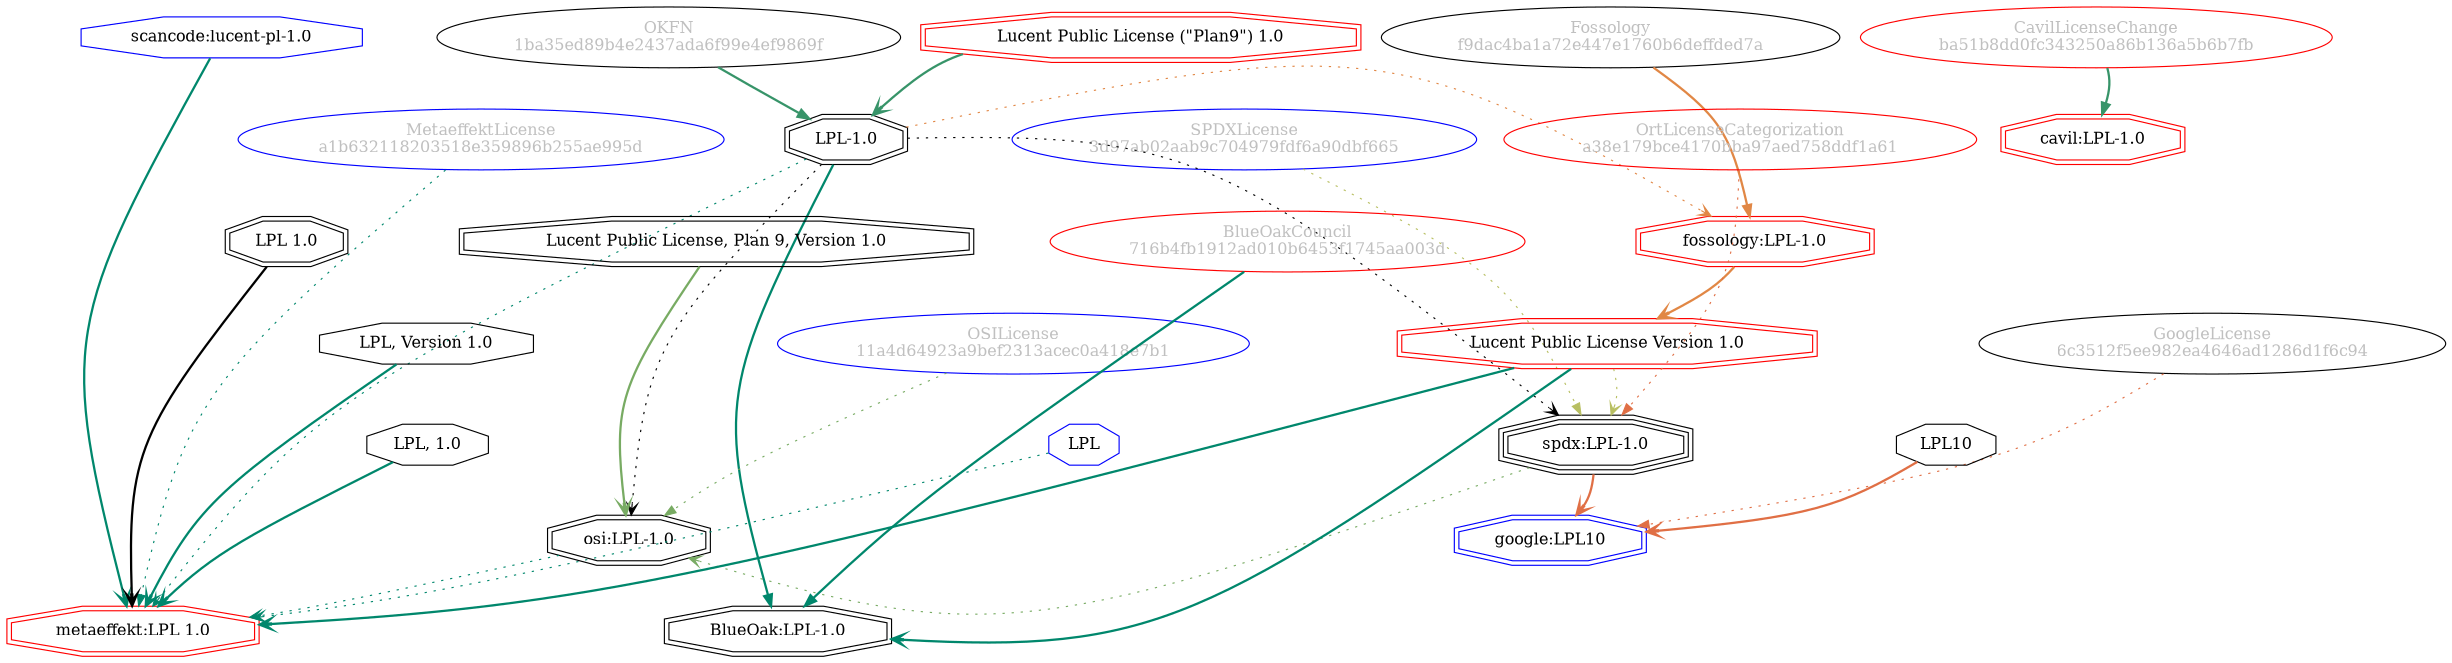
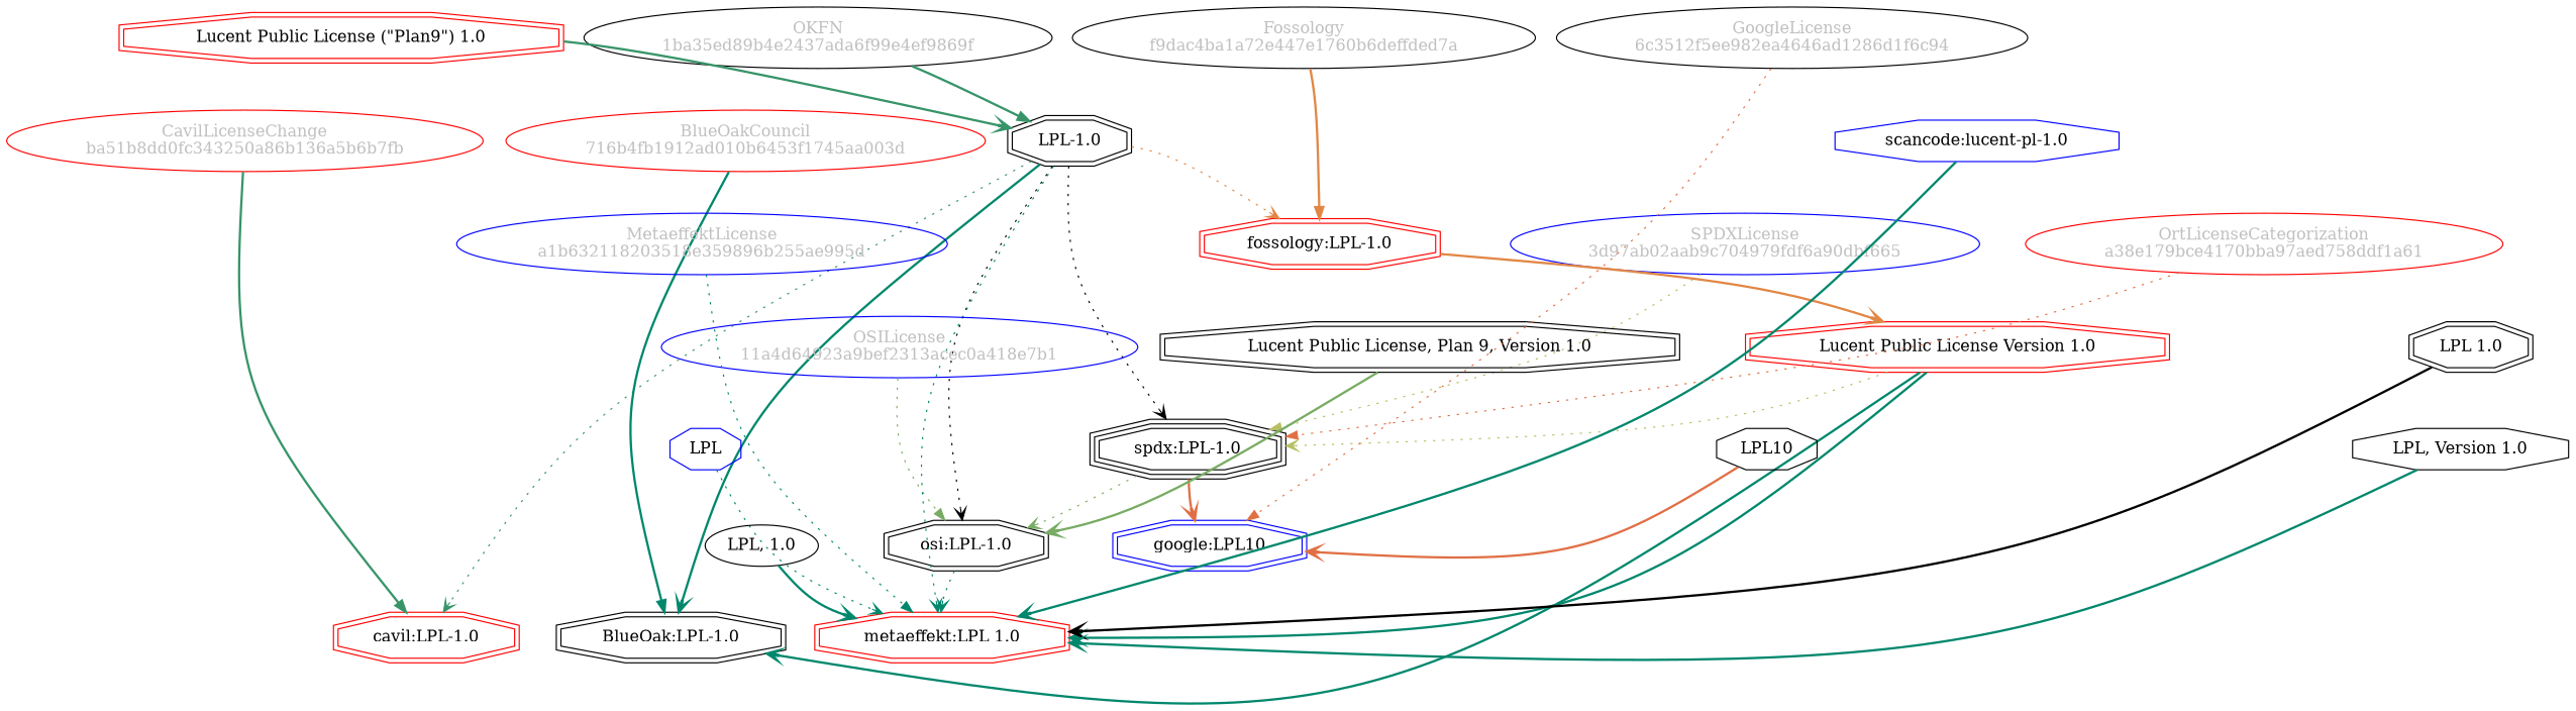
  strict digraph {
    splines=curved
    node [color=black shape=doubleoctagon]
    edge [color="#00876c" style=bold weight=0.5 arrowhead=vee]
    n1 [color=blue fillcolor="beige;1" fontcolor=gray label="SPDXLicense\n3d97ab02aab9c704979fdf6a90dbf665" shape=ellipse]
    n2 [label="spdx:LPL-1.0" shape=tripleoctagon]
    n3 [label="osi:LPL-1.0"]
    n4 [color=blue label="google:LPL10"]
    n5 [color=red label="metaeffekt:LPL 1.0"]
    n6 [label="LPL-1.0"]
    n7 [label="BlueOak:LPL-1.0"]
    n8 [color=red label="fossology:LPL-1.0"]
    n9 [color=red label="cavil:LPL-1.0"]
    n10 [color=red label="Lucent Public License Version 1.0"]
    n11 [color=blue fillcolor="beige;1" fontcolor=gray label="OSILicense\n11a4d64923a9bef2313acec0a418e7b1" shape=ellipse]
    n12 [label="Lucent Public License, Plan 9, Version 1.0"]
    n13 [fillcolor="beige;1" fontcolor=gray label="GoogleLicense\n6c3512f5ee982ea4646ad1286d1f6c94" shape=ellipse]
    n14 [label=LPL10 shape=octagon]
    n15 [color=blue label=LPL shape=octagon]
    n16 [color=red fillcolor="beige;1" fontcolor=gray label="BlueOakCouncil\n716b4fb1912ad010b6453f1745aa003d" shape=ellipse]
    n17 [color=blue label="scancode:lucent-pl-1.0" shape=octagon]
    n18 [fillcolor="beige;1" fontcolor=gray label="Fossology\nf9dac4ba1a72e447e1760b6deffded7a" shape=ellipse]
    n19 [fillcolor="beige;1" fontcolor=gray label="OKFN\n1ba35ed89b4e2437ada6f99e4ef9869f" shape=ellipse]
    n20 [color=red label="Lucent Public License (\"Plan9\") 1.0"]
    n21 [color=red fillcolor="beige;1" fontcolor=gray label="OrtLicenseCategorization\na38e179bce4170bba97aed758ddf1a61" shape=ellipse]
    n22 [color=red fillcolor="beige;1" fontcolor=gray label="CavilLicenseChange\nba51b8dd0fc343250a86b136a5b6b7fb" shape=ellipse]
    n23 [color=blue fillcolor="beige;1" fontcolor=gray label="MetaeffektLicense\na1b632118203518e359896b255ae995d" shape=ellipse]
    n24 [label="LPL 1.0"]
    n25 [label="LPL, Version 1.0" shape=octagon]
-   n26 [label="LPL, 1.0" shape=octagon]
+   n26 [label="LPL, 1.0" shape=ellipse]
    n1 -> n2 [color="#b8bf62" style=dotted arrowhead=""]
    n2 -> n3 [color="#78ab63" style=dotted weight=0.7]
    n2 -> n4 [color="#e06f45" weight=0.7]
    n3 -> n5 [style=dotted]
    n6 -> n2 [style=dotted weight=0.7 color=""]
    n6 -> n3 [style=dotted weight=0.7 color=""]
    n6 -> n5 [style=dotted weight=0.7]
-   n6 -> n7 [arrowhead=normal weight=0.7]
+   n6 -> n7 [weight=0.7]
    n6 -> n8 [color="#e18745" style=dotted weight=0.7]
+   n6 -> n9 [color="#379469" style=dotted weight=0.7]
    n8 -> n10 [color="#e18745" weight=0.7]
    n10 -> n2 [color="#b8bf62" style=dotted weight=0.7]
    n10 -> n5
    n10 -> n7 [weight=0.7]
    n11 -> n3 [color="#78ab63" style=dotted arrowhead=""]
    n12 -> n3 [color="#78ab63" weight=0.7]
    n13 -> n4 [color="#e06f45" style=dotted arrowhead=""]
    n14 -> n4 [color="#e06f45" weight=0.7]
    n15 -> n5 [style=dotted]
    n16 -> n7 [arrowhead=""]
    n17 -> n5
    n18 -> n8 [color="#e18745" arrowhead=""]
    n19 -> n6 [color="#379469" arrowhead=""]
    n20 -> n6 [color="#379469" weight=0.7]
    n21 -> n2 [color="#e06f45" style=dotted arrowhead=""]
    n22 -> n9 [color="#379469" arrowhead=""]
    n23 -> n5 [style=dotted arrowhead=""]
    n24 -> n5 [color=black weight=0.7]
    n25 -> n5
    n26 -> n5
  }
